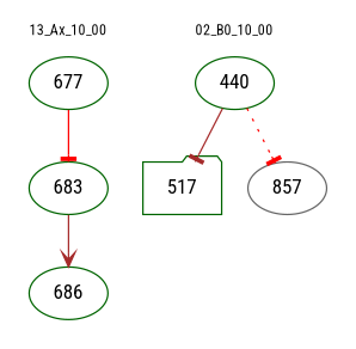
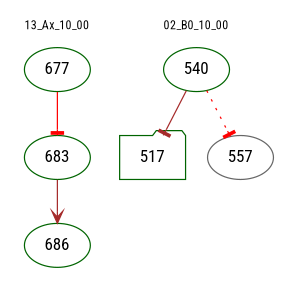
  digraph {
    fontname="Roboto Condensed"
    node [color=darkgreen fontname="Roboto Condensed" shape=ellipse]
    edge [arrowhead=tee color=brown fontname="Roboto Condensed" style=solid]
    n1 [label=683]
    n2 [label=677]
    n3 [label=686]
-   n4 [label=440]
+   n4 [label=540]
    n5 [label=517 shape=folder]
-   n6 [color=gray40 label=857]
+   n6 [color=gray40 label=557]
    subgraph cluster_1 {
      color=white
      fontsize=10
      label="13_Ax_10_00"
      n1
      n2
      n3
    }
    subgraph cluster_2 {
      color=white
      fontsize=10
      label="02_B0_10_00"
      n4
      n5
      n6
    }
    n1 -> n3 [arrowhead=vee]
    n2 -> n1 [color=red]
    n4 -> n5
    n4 -> n6 [color=red style=dotted]
  }
